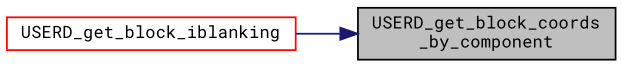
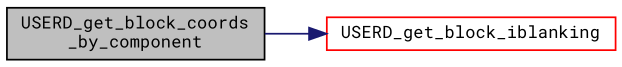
  digraph {
    rankdir=LR
    fontname="Roboto Mono"
    node [fontname="Roboto Mono" fontsize=10 shape=record]
    n1 [color=black fillcolor=grey75 fontcolor=black height=0.2 label="USERD_get_block_coords\l_by_component" style=filled width=0.4]
    n2 [color=red height=0.2 label=USERD_get_block_iblanking width=0.4]
-   n2 -> n1 [color=midnightblue fontname="Roboto Mono" fontsize=10 labelfontname=FreeSans labelfontsize=10 style=solid]
+   n1 -> n2 [color=midnightblue fontname="Roboto Mono" fontsize=10 labelfontname=FreeSans labelfontsize=10 style=solid]
  }
